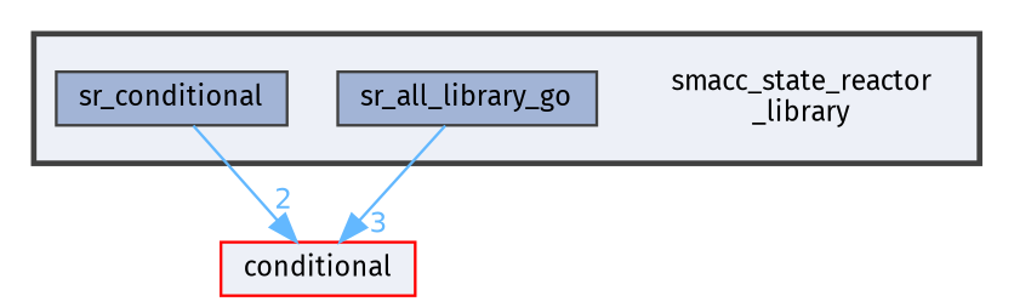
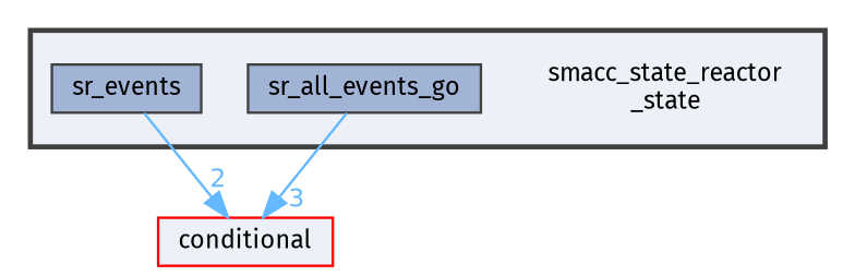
  digraph {
    compound=true
    fontname="Fira Sans"
    node [fontname="Fira Sans" fontsize=10 shape=box color=grey25 fillcolor="#a2b4d6" style=filled]
    edge [color=steelblue1 fontcolor=steelblue1 fontname="Fira Sans" fontsize=10 labeldistance=1.5 labelfontname=Helvetica labelfontsize=10]
-   n1 [height=0.2 label="smacc_state_reactor\l_library" shape=plaintext width=0.4 color="" fillcolor="" style=""]
-   n2 [height=0.2 label=sr_all_library_go width=0.4]
-   n3 [height=0.2 label=sr_conditional width=0.4]
+   n1 [height=0.2 label="smacc_state_reactor\l_state" shape=plaintext width=0.4 color="" fillcolor="" style=""]
+   n2 [height=0.2 label=sr_all_events_go width=0.4]
+   n3 [height=0.2 label=sr_events width=0.4]
    n4 [color=red fillcolor="#edf0f7" height=0.2 label=conditional width=0.4]
    subgraph cluster_1 {
      bgcolor="#edf0f7"
      fontsize=10
      pencolor=grey25
      style="filled,bold"
      n1
      n2
      n3
    }
    n2 -> n4 [headlabel=3]
    n3 -> n4 [headlabel=2]
  }
